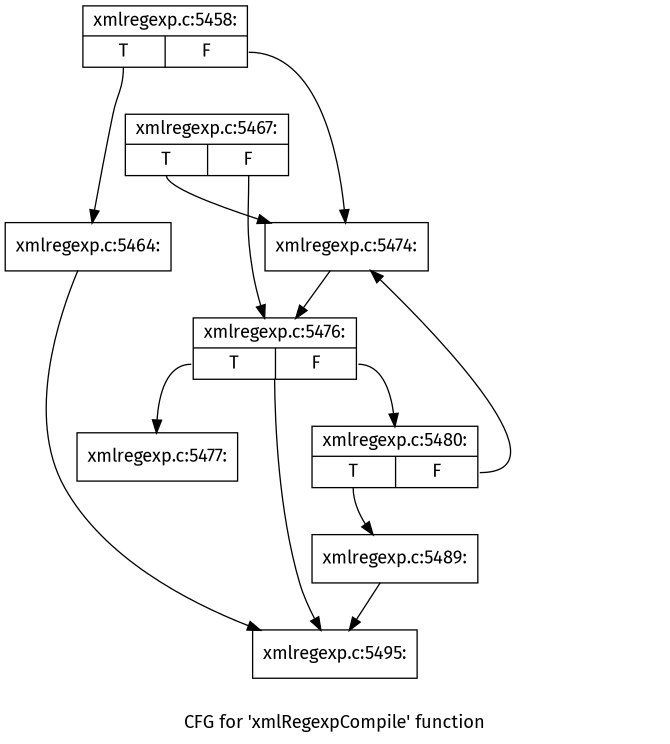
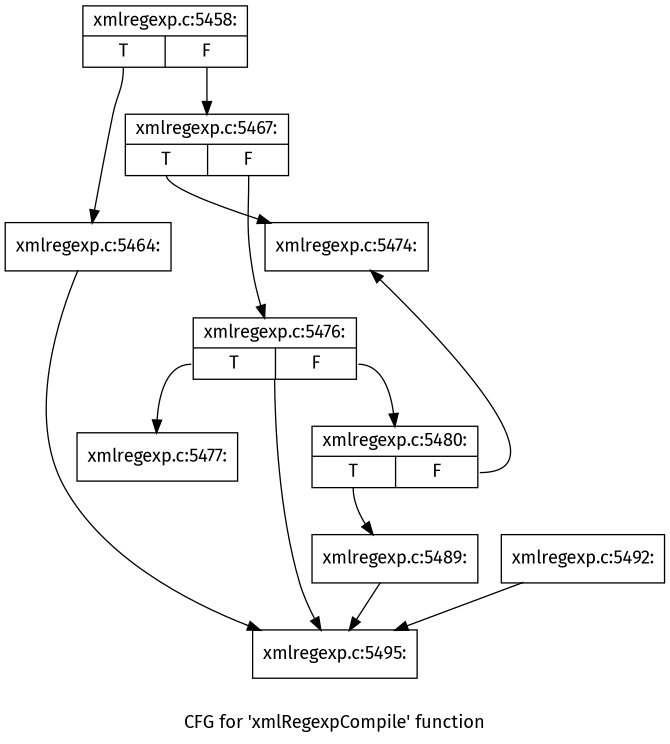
  digraph {
    fontname="Fira Sans"
    label="CFG for 'xmlRegexpCompile' function"
    node [fontname="Fira Sans" shape=record]
    edge [fontname="Fira Sans"]
    n1 [label="{xmlregexp.c:5458:|{<s0>T|<s1>F}}"]
    n2 [label="{xmlregexp.c:5464:}"]
    n3 [label="{xmlregexp.c:5467:|{<s0>T|<s1>F}}"]
    n4 [label="{xmlregexp.c:5495:}"]
    n5 [label="{xmlregexp.c:5474:}"]
    n6 [label="{xmlregexp.c:5476:|{<s0>T|<s1>F}}"]
    n7 [label="{xmlregexp.c:5477:}"]
    n8 [label="{xmlregexp.c:5480:|{<s0>T|<s1>F}}"]
    n9 [label="{xmlregexp.c:5489:}"]
+   n10 [label="{xmlregexp.c:5492:}"]
    n1 -> n2 [tailport=s0]
-   n1 -> n5 [tailport=s1]
+   n1 -> n3 [tailport=s1]
    n2 -> n4
    n3 -> n5 [tailport=s0]
    n3 -> n6 [tailport=s1]
-   n5 -> n6
    n6 -> n4
    n6 -> n7 [tailport=s0]
    n6 -> n8 [tailport=s1]
    n8 -> n5 [tailport=s1]
    n8 -> n9 [tailport=s0]
    n9 -> n4
+   n10 -> n4
  }
